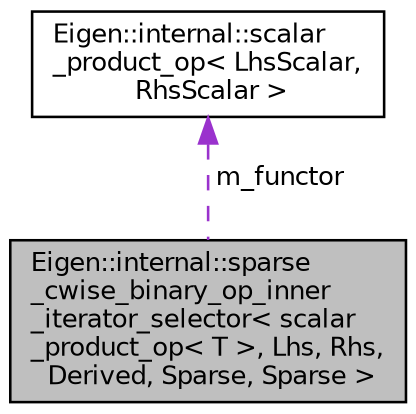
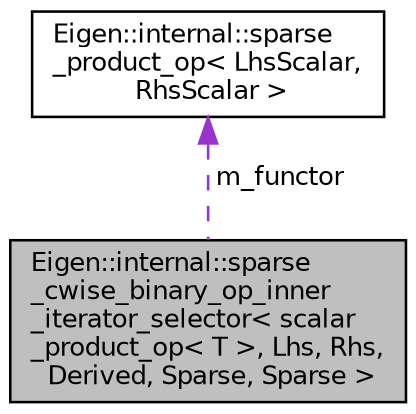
  digraph {
    node [color=black fontname=Helvetica fontsize=10 shape=record style=filled]
    n1 [fillcolor=grey75 fontcolor=black height=0.2 label="Eigen::internal::sparse\l_cwise_binary_op_inner\l_iterator_selector\< scalar\l_product_op\< T \>, Lhs, Rhs,\l Derived, Sparse, Sparse \>" width=0.4]
-   n2 [fillcolor=white height=0.2 label="Eigen::internal::scalar\l_product_op\< LhsScalar,\l RhsScalar \>" width=0.4]
+   n2 [fillcolor=white height=0.2 label="Eigen::internal::sparse\l_product_op\< LhsScalar,\l RhsScalar \>" width=0.4]
    n2 -> n1 [color=darkorchid3 dir=back fontname=Helvetica fontsize=10 label=" m_functor" labelfontname=Helvetica labelfontsize=10 style=dashed]
  }
